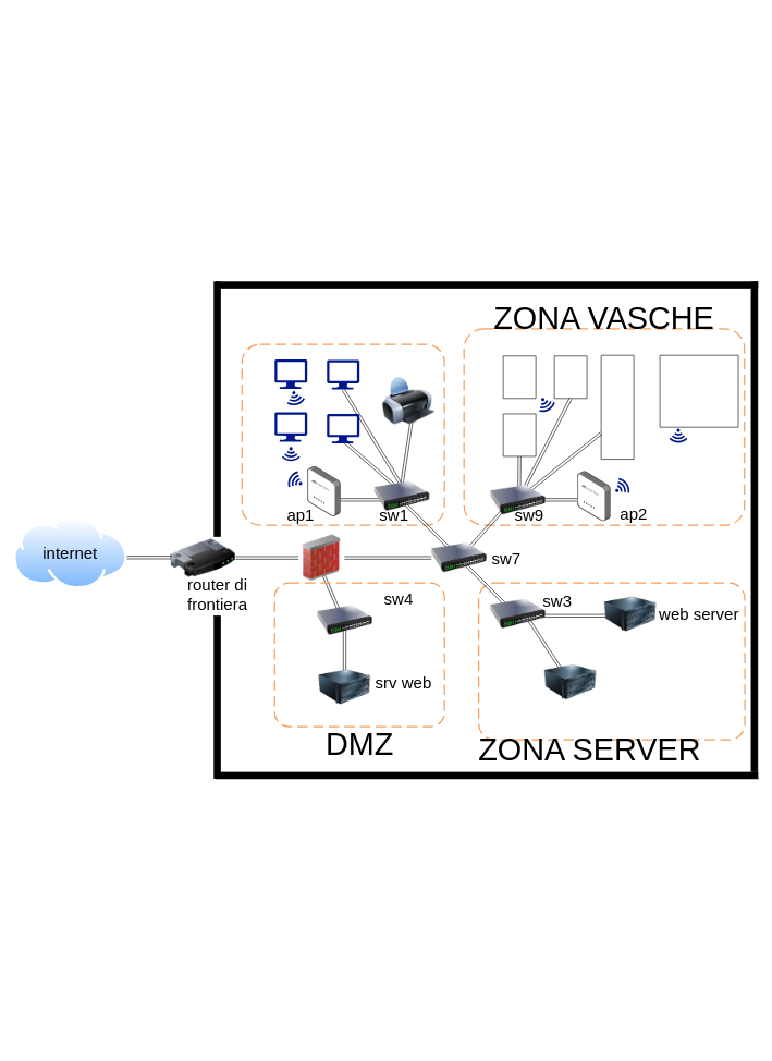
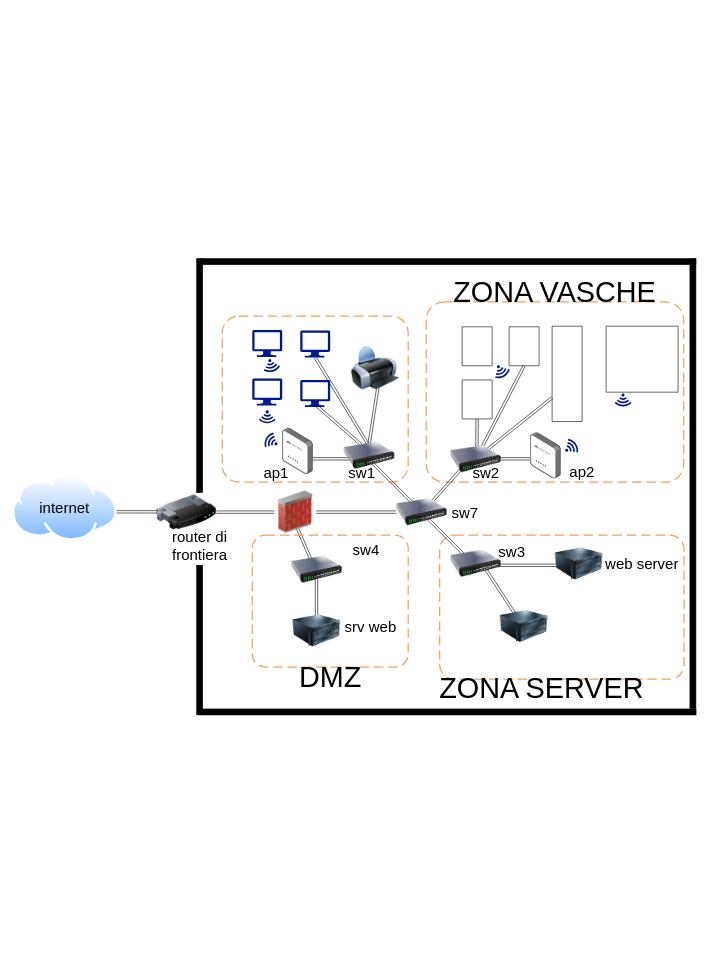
  <mxCell id="0" />
  <mxCell id="1" parent="0" />
  <mxCell id="2" value="" style="shape=link;html=1;" edge="1" parent="1"><mxGeometry width="100" relative="1" as="geometry"><mxPoint x="805" y="942.04" as="sourcePoint" /><mxPoint x="865" y="1033.69" as="targetPoint" /></mxGeometry></mxCell>
  <mxCell id="3" value="" style="rounded=1;arcSize=10;dashed=1;strokeColor=#F59D56;fillColor=none;gradientColor=none;dashPattern=8 4;strokeWidth=2;" parent="1" vertex="1"><mxGeometry x="732.5" y="891.8" width="407.5" height="240" as="geometry" /></mxCell>
  <mxCell id="4" value="" style="shape=link;html=1;" parent="1" edge="1"><mxGeometry width="100" relative="1" as="geometry"><mxPoint x="476.76" y="837.45" as="sourcePoint" /><mxPoint x="526.76" y="953.2" as="targetPoint" /></mxGeometry></mxCell>
  <mxCell id="5" value="" style="rounded=1;arcSize=10;dashed=1;strokeColor=#F59D56;fillColor=none;gradientColor=none;dashPattern=8 4;strokeWidth=2;" parent="1" vertex="1"><mxGeometry x="370" y="526.6" width="310" height="276.8" as="geometry" /></mxCell>
  <mxCell id="6" value="" style="shape=link;html=1;" parent="1" edge="1"><mxGeometry width="100" relative="1" as="geometry"><mxPoint x="527.16" y="935.3" as="sourcePoint" /><mxPoint x="527.16" y="1054" as="targetPoint" /></mxGeometry></mxCell>
  <mxCell id="7" value="" style="rounded=1;arcSize=10;dashed=1;strokeColor=#F59D56;fillColor=none;gradientColor=none;dashPattern=8 4;strokeWidth=2;" parent="1" vertex="1"><mxGeometry x="420" y="891.8" width="260" height="220" as="geometry" /></mxCell>
  <mxCell id="8" value="" style="shape=link;html=1;" parent="1" edge="1"><mxGeometry width="100" relative="1" as="geometry"><mxPoint x="945.08" y="942.04" as="sourcePoint" /><mxPoint x="805" y="942.06" as="targetPoint" /></mxGeometry></mxCell>
  <mxCell id="9" value="" style="shape=link;html=1;exitX=1;exitY=0.5;exitDx=0;exitDy=0;entryX=0;entryY=0.5;entryDx=0;entryDy=0;" parent="1" edge="1"><mxGeometry width="100" relative="1" as="geometry"><mxPoint x="50" y="852.9" as="sourcePoint" /><mxPoint x="320" y="852.9" as="targetPoint" /></mxGeometry></mxCell>
  <mxCell id="10" value="" style="shape=link;html=1;exitX=0;exitY=0.75;exitDx=0;exitDy=0;" parent="1" source="25" edge="1"><mxGeometry width="100" relative="1" as="geometry"><mxPoint x="810" y="651" as="sourcePoint" /><mxPoint x="810" y="750.55" as="targetPoint" /></mxGeometry></mxCell>
  <mxCell id="11" value="" style="rounded=1;arcSize=10;dashed=1;strokeColor=#F59D56;fillColor=none;gradientColor=none;dashPattern=8 4;strokeWidth=2;" parent="1" vertex="1"><mxGeometry x="710" y="502.9" width="429.5" height="300.5" as="geometry" /></mxCell>
  <mxCell id="12" value="" style="shape=link;html=1;exitX=0.5;exitY=1;exitDx=0;exitDy=0;" parent="1" source="33" edge="1"><mxGeometry width="100" relative="1" as="geometry"><mxPoint x="810" y="651" as="sourcePoint" /><mxPoint x="800" y="751" as="targetPoint" /></mxGeometry></mxCell>
  <mxCell id="13" value="" style="shape=link;html=1;" parent="1" edge="1"><mxGeometry width="100" relative="1" as="geometry"><mxPoint x="795" y="698" as="sourcePoint" /><mxPoint x="794.5" y="749.95" as="targetPoint" /></mxGeometry></mxCell>
  <mxCell id="14" value="" style="shape=link;html=1;" parent="1" edge="1"><mxGeometry width="100" relative="1" as="geometry"><mxPoint x="635" y="609.4" as="sourcePoint" /><mxPoint x="615" y="738.95" as="targetPoint" /></mxGeometry></mxCell>
  <mxCell id="15" value="" style="shape=link;html=1;exitX=0.5;exitY=1;exitDx=0;exitDy=0;exitPerimeter=0;" parent="1" source="23" edge="1"><mxGeometry width="100" relative="1" as="geometry"><mxPoint x="532.5" y="550.65" as="sourcePoint" /><mxPoint x="612.5" y="739.6" as="targetPoint" /></mxGeometry></mxCell>
  <mxCell id="16" value="" style="shape=link;html=1;" parent="1" edge="1"><mxGeometry width="100" relative="1" as="geometry"><mxPoint x="521.6" y="671" as="sourcePoint" /><mxPoint x="601.6" y="740.9" as="targetPoint" /></mxGeometry></mxCell>
  <mxCell id="17" value="" style="shape=link;html=1;" parent="1" edge="1"><mxGeometry width="100" relative="1" as="geometry"><mxPoint x="620" y="771" as="sourcePoint" /><mxPoint x="690" y="841" as="targetPoint" /></mxGeometry></mxCell>
  <mxCell id="18" value="" style="shape=link;html=1;entryX=0;entryY=0.5;entryDx=0;entryDy=0;" parent="1" edge="1"><mxGeometry width="100" relative="1" as="geometry"><mxPoint x="500" y="764.6" as="sourcePoint" /><mxPoint x="610" y="764.5" as="targetPoint" /></mxGeometry></mxCell>
  <mxCell id="19" value="" style="shape=link;html=1;entryX=0;entryY=0.5;entryDx=0;entryDy=0;" parent="1" edge="1"><mxGeometry width="100" relative="1" as="geometry"><mxPoint x="800" y="764.6" as="sourcePoint" /><mxPoint x="910" y="764.5" as="targetPoint" /></mxGeometry></mxCell>
  <mxCell id="20" value="" style="shape=link;html=1;" parent="1" edge="1"><mxGeometry width="100" relative="1" as="geometry"><mxPoint x="720.85" y="834.7" as="sourcePoint" /><mxPoint x="786.7" y="761" as="targetPoint" /></mxGeometry></mxCell>
  <mxCell id="21" value="" style="shape=link;html=1;" parent="1" edge="1"><mxGeometry width="100" relative="1" as="geometry"><mxPoint x="710" y="861.25" as="sourcePoint" /><mxPoint x="780" y="931.25" as="targetPoint" /></mxGeometry></mxCell>
  <mxCell id="22" value="" style="aspect=fixed;pointerEvents=1;shadow=0;dashed=0;html=1;strokeColor=none;labelPosition=center;verticalLabelPosition=bottom;verticalAlign=top;align=center;fillColor=#00188D;shape=mxgraph.azure.computer" parent="1" vertex="1"><mxGeometry x="420" y="549.65" width="50" height="45" as="geometry" /></mxCell>
  <mxCell id="23" value="" style="aspect=fixed;pointerEvents=1;shadow=0;dashed=0;html=1;strokeColor=none;labelPosition=center;verticalLabelPosition=bottom;verticalAlign=top;align=center;fillColor=#00188D;shape=mxgraph.azure.computer" parent="1" vertex="1"><mxGeometry x="500" y="550.65" width="50" height="45" as="geometry" /></mxCell>
  <mxCell id="24" value="" style="swimlane;startSize=0;" parent="1" vertex="1"><mxGeometry x="770" y="544.4" width="50" height="65" as="geometry" /></mxCell>
  <mxCell id="25" value="" style="swimlane;startSize=0;" parent="1" vertex="1"><mxGeometry x="920" y="543.4" width="50" height="159" as="geometry" /></mxCell>
  <mxCell id="26" value="" style="swimlane;startSize=0;" parent="1" vertex="1"><mxGeometry x="1010" y="543.4" width="120" height="110" as="geometry" /></mxCell>
  <mxCell id="27" value="" style="image;html=1;image=img/lib/clip_art/networking/Switch_128x128.png" parent="1" vertex="1"><mxGeometry x="572.5" y="721" width="85" height="76.8" as="geometry" /></mxCell>
  <mxCell id="28" value="" style="image;html=1;image=img/lib/clip_art/networking/Router_128x128.png" parent="1" vertex="1"><mxGeometry x="260" y="803.4" width="100" height="100" as="geometry" /></mxCell>
  <mxCell id="29" value="" style="points=[];aspect=fixed;html=1;align=center;shadow=0;dashed=0;image;image=img/lib/allied_telesis/wireless/Access_Point_Indoor.svg;" parent="1" vertex="1"><mxGeometry x="470" y="713.4" width="51.6" height="76.98" as="geometry" /></mxCell>
  <mxCell id="30" value="" style="image;html=1;image=img/lib/clip_art/computers/Server_128x128.png" parent="1" vertex="1"><mxGeometry x="487.5" y="1011" width="80" height="80" as="geometry" /></mxCell>
  <mxCell id="31" value="" style="image;html=1;image=img/lib/clip_art/computers/Server_128x128.png" parent="1" vertex="1"><mxGeometry x="833.3" y="1003.7" width="80" height="80" as="geometry" /></mxCell>
  <mxCell id="32" value="" style="image;html=1;image=img/lib/clip_art/computers/Printer_128x128.png" parent="1" vertex="1"><mxGeometry x="585" y="573.4" width="80" height="80" as="geometry" /></mxCell>
  <mxCell id="33" value="" style="swimlane;startSize=0;" parent="1" vertex="1"><mxGeometry x="848.3" y="544.4" width="50" height="65" as="geometry" /></mxCell>
  <mxCell id="34" value="" style="swimlane;startSize=0;" parent="1" vertex="1"><mxGeometry x="770" y="633" width="50" height="65" as="geometry" /></mxCell>
  <mxCell id="35" value="" style="aspect=fixed;pointerEvents=1;shadow=0;dashed=0;html=1;strokeColor=none;labelPosition=center;verticalLabelPosition=bottom;verticalAlign=top;align=center;fillColor=#00188D;shape=mxgraph.azure.computer" parent="1" vertex="1"><mxGeometry x="420" y="630.65" width="50" height="45" as="geometry" /></mxCell>
  <mxCell id="36" value="" style="image;html=1;image=img/lib/clip_art/networking/Switch_128x128.png" parent="1" vertex="1"><mxGeometry x="750" y="726.6" width="85" height="76.8" as="geometry" /></mxCell>
  <mxCell id="37" value="" style="points=[];aspect=fixed;html=1;align=center;shadow=0;dashed=0;image;image=img/lib/allied_telesis/wireless/Access_Point_Indoor.svg;direction=east;" parent="1" vertex="1"><mxGeometry x="883.4" y="720.82" width="51.6" height="76.98" as="geometry" /></mxCell>
  <mxCell id="38" value="" style="image;html=1;image=img/lib/clip_art/networking/Switch_128x128.png" parent="1" vertex="1"><mxGeometry x="485" y="911" width="85" height="76.8" as="geometry" /></mxCell>
  <mxCell id="39" value="" style="image;html=1;image=img/lib/clip_art/networking/Switch_128x128.png" parent="1" vertex="1"><mxGeometry x="750" y="901" width="85" height="76.8" as="geometry" /></mxCell>
  <mxCell id="40" value="" style="image;html=1;image=img/lib/clip_art/networking/Switch_128x128.png" parent="1" vertex="1"><mxGeometry x="660" y="815" width="85" height="76.8" as="geometry" /></mxCell>
  <mxCell id="41" value="" style="aspect=fixed;perimeter=ellipsePerimeter;html=1;align=center;shadow=0;dashed=0;spacingTop=3;image;image=img/lib/active_directory/internet_cloud.svg;" parent="1" vertex="1"><mxGeometry x="20" y="791" width="174.6" height="110" as="geometry" /></mxCell>
  <mxCell id="42" value="" style="shape=link;html=1;exitX=1;exitY=0.5;exitDx=0;exitDy=0;entryX=0;entryY=0.5;entryDx=0;entryDy=0;startArrow=none;" parent="1" source="70" target="40" edge="1"><mxGeometry width="100" relative="1" as="geometry"><mxPoint x="590" y="811" as="sourcePoint" /><mxPoint x="690" y="811" as="targetPoint" /></mxGeometry></mxCell>
  <mxCell id="43" value="&lt;span style=&quot;font-size: 48px&quot;&gt;ZONA VASCHE&lt;/span&gt;" style="text;html=1;strokeColor=none;fillColor=none;align=center;verticalAlign=middle;whiteSpace=wrap;rounded=0;" parent="1" vertex="1"><mxGeometry x="752.25" y="471" width="345" height="31.9" as="geometry" /></mxCell>
- <mxCell id="44" value="&lt;font style=&quot;font-size: 48px&quot;&gt;DMZ&lt;/font&gt;" style="text;html=1;strokeColor=none;fillColor=none;align=center;verticalAlign=middle;whiteSpace=wrap;rounded=0;" parent="1" vertex="1"><mxGeometry x="487.5" y="1121.8" width="125" height="31.9" as="geometry" /></mxCell>
+ <mxCell id="44" value="&lt;font style=&quot;font-size: 48px&quot;&gt;DMZ&lt;/font&gt;" style="text;html=1;strokeColor=none;fillColor=none;align=center;verticalAlign=middle;whiteSpace=wrap;rounded=0;" parent="1" vertex="1"><mxGeometry x="487.5" y="1111.8" width="125" height="31.9" as="geometry" /></mxCell>
  <mxCell id="45" value="&lt;font style=&quot;font-size: 48px&quot;&gt;ZONA SERVER&lt;/font&gt;" style="text;html=1;strokeColor=none;fillColor=none;align=center;verticalAlign=middle;whiteSpace=wrap;rounded=0;" parent="1" vertex="1"><mxGeometry x="725" y="1131.8" width="355" height="30" as="geometry" /></mxCell>
  <mxCell id="46" value="" style="aspect=fixed;pointerEvents=1;shadow=0;dashed=0;html=1;strokeColor=none;labelPosition=center;verticalLabelPosition=bottom;verticalAlign=top;align=center;fillColor=#00188D;shape=mxgraph.azure.computer" parent="1" vertex="1"><mxGeometry x="500" y="633" width="50" height="45" as="geometry" /></mxCell>
  <mxCell id="47" value="&lt;font style=&quot;font-size: 25px&quot;&gt;sw7&lt;/font&gt;" style="text;html=1;strokeColor=none;fillColor=none;align=center;verticalAlign=middle;whiteSpace=wrap;rounded=0;" parent="1" vertex="1"><mxGeometry x="745" y="837.45" width="60" height="31.9" as="geometry" /></mxCell>
  <mxCell id="48" value="&lt;font style=&quot;font-size: 25px&quot;&gt;sw1&lt;/font&gt;" style="text;html=1;strokeColor=none;fillColor=none;align=center;verticalAlign=middle;whiteSpace=wrap;rounded=0;" parent="1" vertex="1"><mxGeometry x="572.5" y="771.5" width="60" height="31.9" as="geometry" /></mxCell>
- <mxCell id="49" value="&lt;font style=&quot;font-size: 25px&quot;&gt;sw9&lt;/font&gt;" style="text;html=1;strokeColor=none;fillColor=none;align=center;verticalAlign=middle;whiteSpace=wrap;rounded=0;" parent="1" vertex="1"><mxGeometry x="780" y="771.5" width="60" height="31.9" as="geometry" /></mxCell>
+ <mxCell id="49" value="&lt;font style=&quot;font-size: 25px&quot;&gt;sw2&lt;/font&gt;" style="text;html=1;strokeColor=none;fillColor=none;align=center;verticalAlign=middle;whiteSpace=wrap;rounded=0;" parent="1" vertex="1"><mxGeometry x="780" y="771.5" width="60" height="31.9" as="geometry" /></mxCell>
  <mxCell id="50" value="&lt;font style=&quot;font-size: 25px&quot;&gt;sw3&lt;/font&gt;" style="text;html=1;strokeColor=none;fillColor=none;align=center;verticalAlign=middle;whiteSpace=wrap;rounded=0;" parent="1" vertex="1"><mxGeometry x="823.4" y="903.4" width="60" height="31.9" as="geometry" /></mxCell>
  <mxCell id="51" value="&lt;font style=&quot;font-size: 25px&quot;&gt;sw4&lt;/font&gt;" style="text;html=1;strokeColor=none;fillColor=none;align=center;verticalAlign=middle;whiteSpace=wrap;rounded=0;" parent="1" vertex="1"><mxGeometry x="580" y="899.35" width="60" height="31.9" as="geometry" /></mxCell>
  <mxCell id="52" value="&lt;font style=&quot;font-size: 25px&quot;&gt;ap1&lt;/font&gt;" style="text;html=1;strokeColor=none;fillColor=none;align=center;verticalAlign=middle;whiteSpace=wrap;rounded=0;" parent="1" vertex="1"><mxGeometry x="430" y="771.5" width="60" height="31.9" as="geometry" /></mxCell>
  <mxCell id="53" value="&lt;font style=&quot;font-size: 25px&quot;&gt;ap2&lt;/font&gt;" style="text;html=1;strokeColor=none;fillColor=none;align=center;verticalAlign=middle;whiteSpace=wrap;rounded=0;" parent="1" vertex="1"><mxGeometry x="940" y="769" width="60" height="31.9" as="geometry" /></mxCell>
  <mxCell id="54" value="&lt;span style=&quot;font-size: 25px&quot;&gt;router di frontiera&lt;/span&gt;" style="text;html=1;strokeColor=none;fillColor=none;align=center;verticalAlign=middle;whiteSpace=wrap;rounded=0;" parent="1" vertex="1"><mxGeometry x="294.6" y="891.8" width="75.4" height="31.9" as="geometry" /></mxCell>
  <mxCell id="55" value="&lt;font style=&quot;font-size: 25px&quot;&gt;internet&lt;/font&gt;" style="text;html=1;strokeColor=none;fillColor=none;align=center;verticalAlign=middle;whiteSpace=wrap;rounded=0;" parent="1" vertex="1"><mxGeometry x="77.3" y="830.05" width="60" height="31.9" as="geometry" /></mxCell>
  <mxCell id="56" value="&lt;font style=&quot;font-size: 25px&quot;&gt;srv web&lt;/font&gt;" style="text;html=1;strokeColor=none;fillColor=none;align=center;verticalAlign=middle;whiteSpace=wrap;rounded=0;" parent="1" vertex="1"><mxGeometry x="569.6" y="1027.75" width="95.4" height="31.9" as="geometry" /></mxCell>
  <mxCell id="57" value="" style="aspect=fixed;pointerEvents=1;shadow=0;dashed=0;html=1;strokeColor=none;labelPosition=center;verticalLabelPosition=bottom;verticalAlign=top;align=center;fillColor=#00188D;shape=mxgraph.mscae.enterprise.wireless_connection;rotation=-35;" parent="1" vertex="1"><mxGeometry x="940" y="731" width="23.52" height="28" as="geometry" /></mxCell>
  <mxCell id="58" value="" style="aspect=fixed;pointerEvents=1;shadow=0;dashed=0;html=1;strokeColor=none;labelPosition=center;verticalLabelPosition=bottom;verticalAlign=top;align=center;fillColor=#00188D;shape=mxgraph.mscae.enterprise.wireless_connection;rotation=-150;" parent="1" vertex="1"><mxGeometry x="440" y="721" width="23.52" height="28" as="geometry" /></mxCell>
  <mxCell id="59" value="" style="aspect=fixed;pointerEvents=1;shadow=0;dashed=0;html=1;strokeColor=none;labelPosition=center;verticalLabelPosition=bottom;verticalAlign=top;align=center;fillColor=#00188D;shape=mxgraph.mscae.enterprise.wireless_connection;rotation=90;" parent="1" vertex="1"><mxGeometry x="1026.48" y="653.4" width="23.52" height="28" as="geometry" /></mxCell>
  <mxCell id="60" value="" style="aspect=fixed;pointerEvents=1;shadow=0;dashed=0;html=1;strokeColor=none;labelPosition=center;verticalLabelPosition=bottom;verticalAlign=top;align=center;fillColor=#00188D;shape=mxgraph.mscae.enterprise.wireless_connection;rotation=60;" parent="1" vertex="1"><mxGeometry x="823.4" y="605" width="23.52" height="28" as="geometry" /></mxCell>
  <mxCell id="61" value="" style="aspect=fixed;pointerEvents=1;shadow=0;dashed=0;html=1;strokeColor=none;labelPosition=center;verticalLabelPosition=bottom;verticalAlign=top;align=center;fillColor=#00188D;shape=mxgraph.mscae.enterprise.wireless_connection;rotation=75;" parent="1" vertex="1"><mxGeometry x="440" y="595.65" width="23.52" height="28" as="geometry" /></mxCell>
  <mxCell id="62" value="" style="aspect=fixed;pointerEvents=1;shadow=0;dashed=0;html=1;strokeColor=none;labelPosition=center;verticalLabelPosition=bottom;verticalAlign=top;align=center;fillColor=#00188D;shape=mxgraph.mscae.enterprise.wireless_connection;rotation=90;" parent="1" vertex="1"><mxGeometry x="433.24" y="681.4" width="23.52" height="28" as="geometry" /></mxCell>
  <mxCell id="63" value="" style="verticalLabelPosition=bottom;html=1;verticalAlign=top;align=center;shape=mxgraph.floorplan.wall;fillColor=#000000;direction=south;" parent="1" vertex="1"><mxGeometry x="327.3" y="431" width="10" height="389.82" as="geometry" /></mxCell>
  <mxCell id="64" value="" style="verticalLabelPosition=bottom;html=1;verticalAlign=top;align=center;shape=mxgraph.floorplan.wall;fillColor=#000000;direction=south;" parent="1" vertex="1"><mxGeometry x="327.3" y="942.04" width="10" height="248.96" as="geometry" /></mxCell>
  <mxCell id="65" value="" style="verticalLabelPosition=bottom;html=1;verticalAlign=top;align=center;shape=mxgraph.floorplan.wall;fillColor=#000000;direction=south;rotation=90;" parent="1" vertex="1"><mxGeometry x="739.92" y="20.92" width="10" height="829.65" as="geometry" /></mxCell>
  <mxCell id="66" value="" style="verticalLabelPosition=bottom;html=1;verticalAlign=top;align=center;shape=mxgraph.floorplan.wall;fillColor=#000000;direction=south;rotation=90;" parent="1" vertex="1"><mxGeometry x="739.92" y="771.5" width="10" height="830.15" as="geometry" /></mxCell>
  <mxCell id="67" value="" style="verticalLabelPosition=bottom;html=1;verticalAlign=top;align=center;shape=mxgraph.floorplan.wall;fillColor=#000000;direction=south;" parent="1" vertex="1"><mxGeometry x="1149.75" y="431" width="10" height="750" as="geometry" /></mxCell>
  <mxCell id="68" value="" style="image;html=1;image=img/lib/clip_art/computers/Server_128x128.png" parent="1" vertex="1"><mxGeometry x="925" y="899.35" width="80" height="80" as="geometry" /></mxCell>
  <mxCell id="69" value="&lt;font style=&quot;font-size: 25px&quot;&gt;web server&lt;/font&gt;" style="text;html=1;strokeColor=none;fillColor=none;align=center;verticalAlign=middle;whiteSpace=wrap;rounded=0;" parent="1" vertex="1"><mxGeometry x="1005" y="923.4" width="130" height="31.9" as="geometry" /></mxCell>
  <mxCell id="70" value="" style="image;html=1;image=img/lib/clip_art/networking/Firewall_02_128x128.png" parent="1" vertex="1"><mxGeometry x="456.76" y="818" width="70" height="70.8" as="geometry" /></mxCell>
  <mxCell id="71" value="" style="shape=link;html=1;exitX=1;exitY=0.5;exitDx=0;exitDy=0;endArrow=none;" parent="1" source="28" target="70" edge="1"><mxGeometry width="100" relative="1" as="geometry"><mxPoint x="360" y="853.4" as="sourcePoint" /><mxPoint x="660" y="853.4" as="targetPoint" /></mxGeometry></mxCell>
